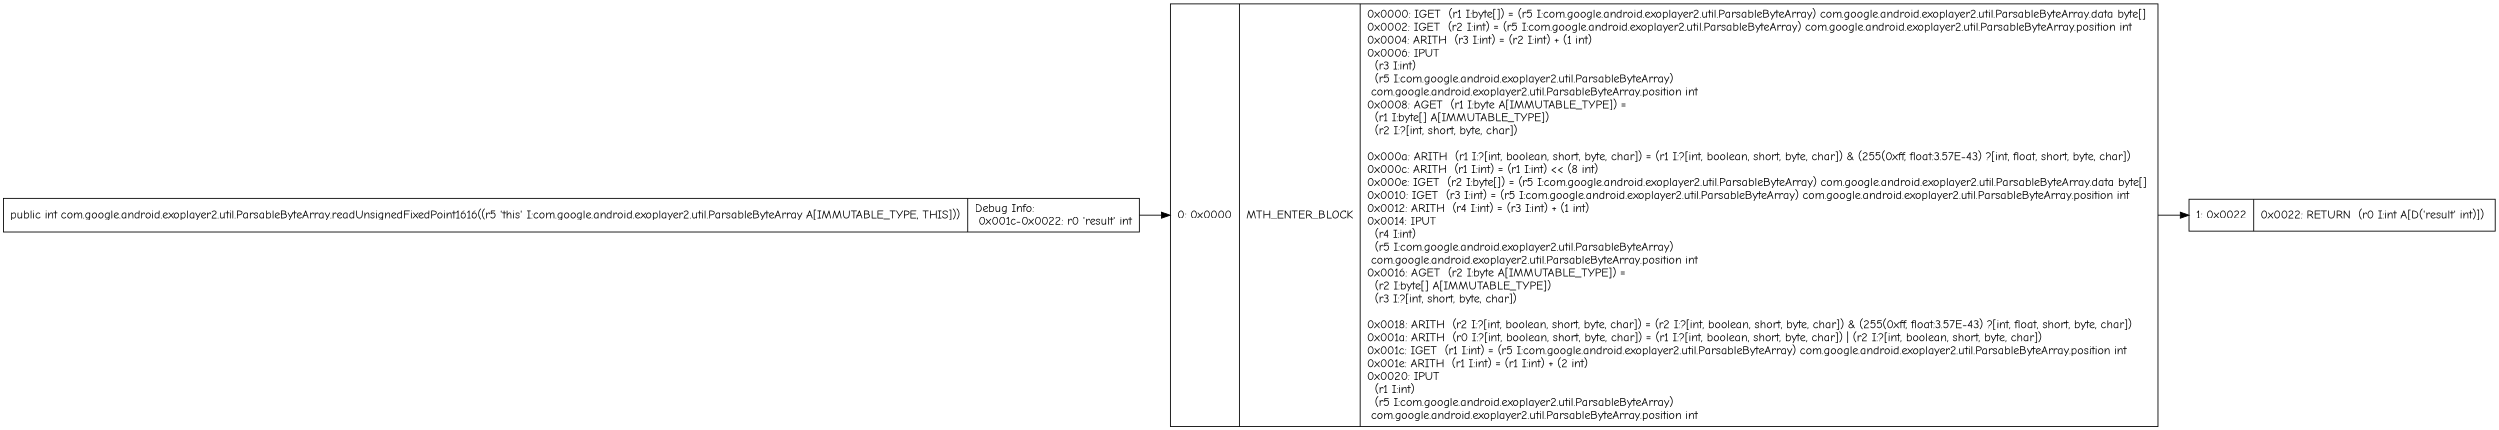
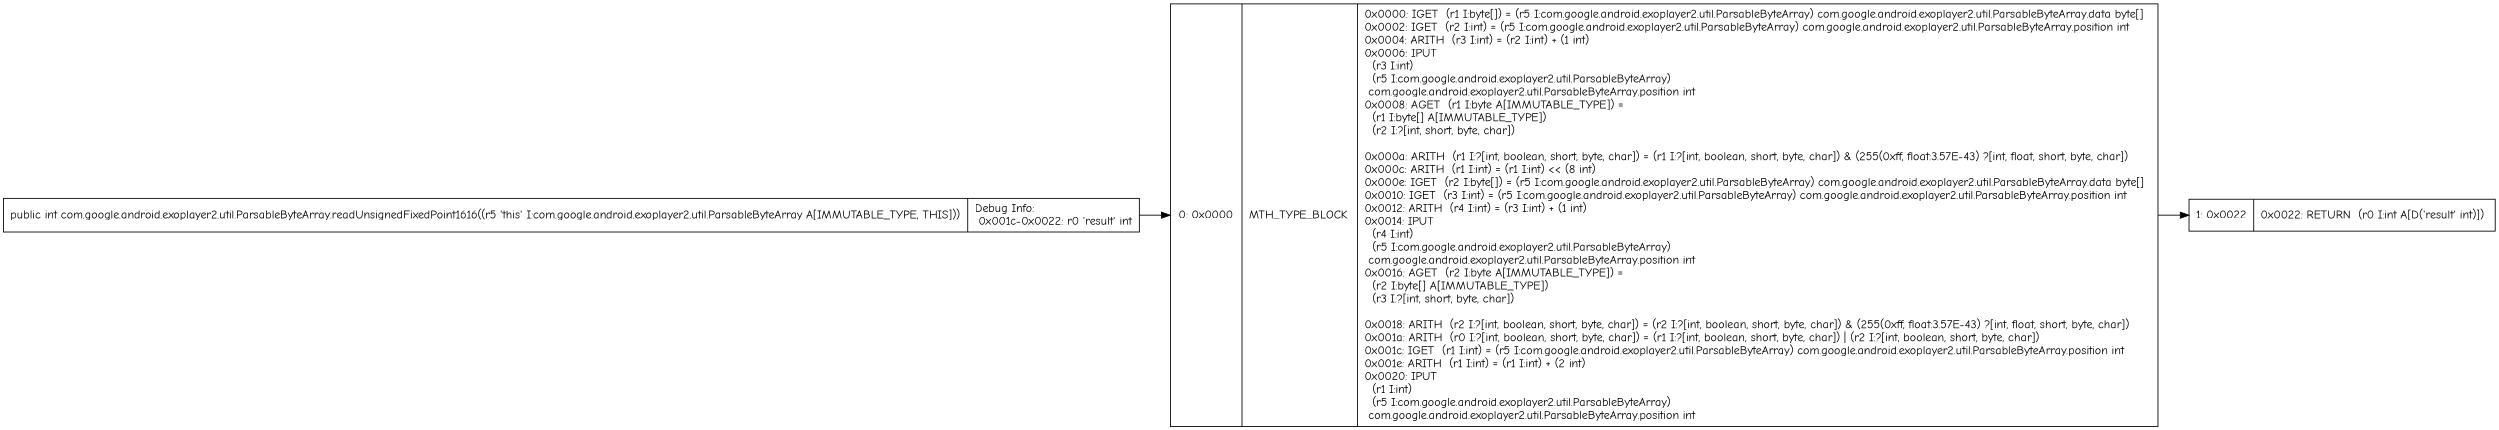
  digraph {
    rankdir=LR
    fontname="Comic Neue"
    node [shape=record fontname="Comic Neue"]
    edge [fontname="Comic Neue"]
-   n1 [label="{0\:\ 0x0000|MTH_ENTER_BLOCK\l|0x0000: IGET  (r1 I:byte[]) = (r5 I:com.google.android.exoplayer2.util.ParsableByteArray) com.google.android.exoplayer2.util.ParsableByteArray.data byte[] \l0x0002: IGET  (r2 I:int) = (r5 I:com.google.android.exoplayer2.util.ParsableByteArray) com.google.android.exoplayer2.util.ParsableByteArray.position int \l0x0004: ARITH  (r3 I:int) = (r2 I:int) + (1 int) \l0x0006: IPUT  \l  (r3 I:int)\l  (r5 I:com.google.android.exoplayer2.util.ParsableByteArray)\l com.google.android.exoplayer2.util.ParsableByteArray.position int \l0x0008: AGET  (r1 I:byte A[IMMUTABLE_TYPE]) = \l  (r1 I:byte[] A[IMMUTABLE_TYPE])\l  (r2 I:?[int, short, byte, char])\l \l0x000a: ARITH  (r1 I:?[int, boolean, short, byte, char]) = (r1 I:?[int, boolean, short, byte, char]) & (255(0xff, float:3.57E\-43) ?[int, float, short, byte, char]) \l0x000c: ARITH  (r1 I:int) = (r1 I:int) \<\< (8 int) \l0x000e: IGET  (r2 I:byte[]) = (r5 I:com.google.android.exoplayer2.util.ParsableByteArray) com.google.android.exoplayer2.util.ParsableByteArray.data byte[] \l0x0010: IGET  (r3 I:int) = (r5 I:com.google.android.exoplayer2.util.ParsableByteArray) com.google.android.exoplayer2.util.ParsableByteArray.position int \l0x0012: ARITH  (r4 I:int) = (r3 I:int) + (1 int) \l0x0014: IPUT  \l  (r4 I:int)\l  (r5 I:com.google.android.exoplayer2.util.ParsableByteArray)\l com.google.android.exoplayer2.util.ParsableByteArray.position int \l0x0016: AGET  (r2 I:byte A[IMMUTABLE_TYPE]) = \l  (r2 I:byte[] A[IMMUTABLE_TYPE])\l  (r3 I:?[int, short, byte, char])\l \l0x0018: ARITH  (r2 I:?[int, boolean, short, byte, char]) = (r2 I:?[int, boolean, short, byte, char]) & (255(0xff, float:3.57E\-43) ?[int, float, short, byte, char]) \l0x001a: ARITH  (r0 I:?[int, boolean, short, byte, char]) = (r1 I:?[int, boolean, short, byte, char]) \| (r2 I:?[int, boolean, short, byte, char]) \l0x001c: IGET  (r1 I:int) = (r5 I:com.google.android.exoplayer2.util.ParsableByteArray) com.google.android.exoplayer2.util.ParsableByteArray.position int \l0x001e: ARITH  (r1 I:int) = (r1 I:int) + (2 int) \l0x0020: IPUT  \l  (r1 I:int)\l  (r5 I:com.google.android.exoplayer2.util.ParsableByteArray)\l com.google.android.exoplayer2.util.ParsableByteArray.position int \l}"]
+   n1 [label="{0\:\ 0x0000|MTH_TYPE_BLOCK\l|0x0000: IGET  (r1 I:byte[]) = (r5 I:com.google.android.exoplayer2.util.ParsableByteArray) com.google.android.exoplayer2.util.ParsableByteArray.data byte[] \l0x0002: IGET  (r2 I:int) = (r5 I:com.google.android.exoplayer2.util.ParsableByteArray) com.google.android.exoplayer2.util.ParsableByteArray.position int \l0x0004: ARITH  (r3 I:int) = (r2 I:int) + (1 int) \l0x0006: IPUT  \l  (r3 I:int)\l  (r5 I:com.google.android.exoplayer2.util.ParsableByteArray)\l com.google.android.exoplayer2.util.ParsableByteArray.position int \l0x0008: AGET  (r1 I:byte A[IMMUTABLE_TYPE]) = \l  (r1 I:byte[] A[IMMUTABLE_TYPE])\l  (r2 I:?[int, short, byte, char])\l \l0x000a: ARITH  (r1 I:?[int, boolean, short, byte, char]) = (r1 I:?[int, boolean, short, byte, char]) & (255(0xff, float:3.57E\-43) ?[int, float, short, byte, char]) \l0x000c: ARITH  (r1 I:int) = (r1 I:int) \<\< (8 int) \l0x000e: IGET  (r2 I:byte[]) = (r5 I:com.google.android.exoplayer2.util.ParsableByteArray) com.google.android.exoplayer2.util.ParsableByteArray.data byte[] \l0x0010: IGET  (r3 I:int) = (r5 I:com.google.android.exoplayer2.util.ParsableByteArray) com.google.android.exoplayer2.util.ParsableByteArray.position int \l0x0012: ARITH  (r4 I:int) = (r3 I:int) + (1 int) \l0x0014: IPUT  \l  (r4 I:int)\l  (r5 I:com.google.android.exoplayer2.util.ParsableByteArray)\l com.google.android.exoplayer2.util.ParsableByteArray.position int \l0x0016: AGET  (r2 I:byte A[IMMUTABLE_TYPE]) = \l  (r2 I:byte[] A[IMMUTABLE_TYPE])\l  (r3 I:?[int, short, byte, char])\l \l0x0018: ARITH  (r2 I:?[int, boolean, short, byte, char]) = (r2 I:?[int, boolean, short, byte, char]) & (255(0xff, float:3.57E\-43) ?[int, float, short, byte, char]) \l0x001a: ARITH  (r0 I:?[int, boolean, short, byte, char]) = (r1 I:?[int, boolean, short, byte, char]) \| (r2 I:?[int, boolean, short, byte, char]) \l0x001c: IGET  (r1 I:int) = (r5 I:com.google.android.exoplayer2.util.ParsableByteArray) com.google.android.exoplayer2.util.ParsableByteArray.position int \l0x001e: ARITH  (r1 I:int) = (r1 I:int) + (2 int) \l0x0020: IPUT  \l  (r1 I:int)\l  (r5 I:com.google.android.exoplayer2.util.ParsableByteArray)\l com.google.android.exoplayer2.util.ParsableByteArray.position int \l}"]
    n2 [label="{1\:\ 0x0022|0x0022: RETURN  (r0 I:int A[D('result' int)]) \l}"]
    n3 [label="{public int com.google.android.exoplayer2.util.ParsableByteArray.readUnsignedFixedPoint1616((r5 'this' I:com.google.android.exoplayer2.util.ParsableByteArray A[IMMUTABLE_TYPE, THIS]))  | Debug Info:\l  0x001c\-0x0022: r0 'result' int\l}"]
    n1 -> n2
    n3 -> n1
  }
